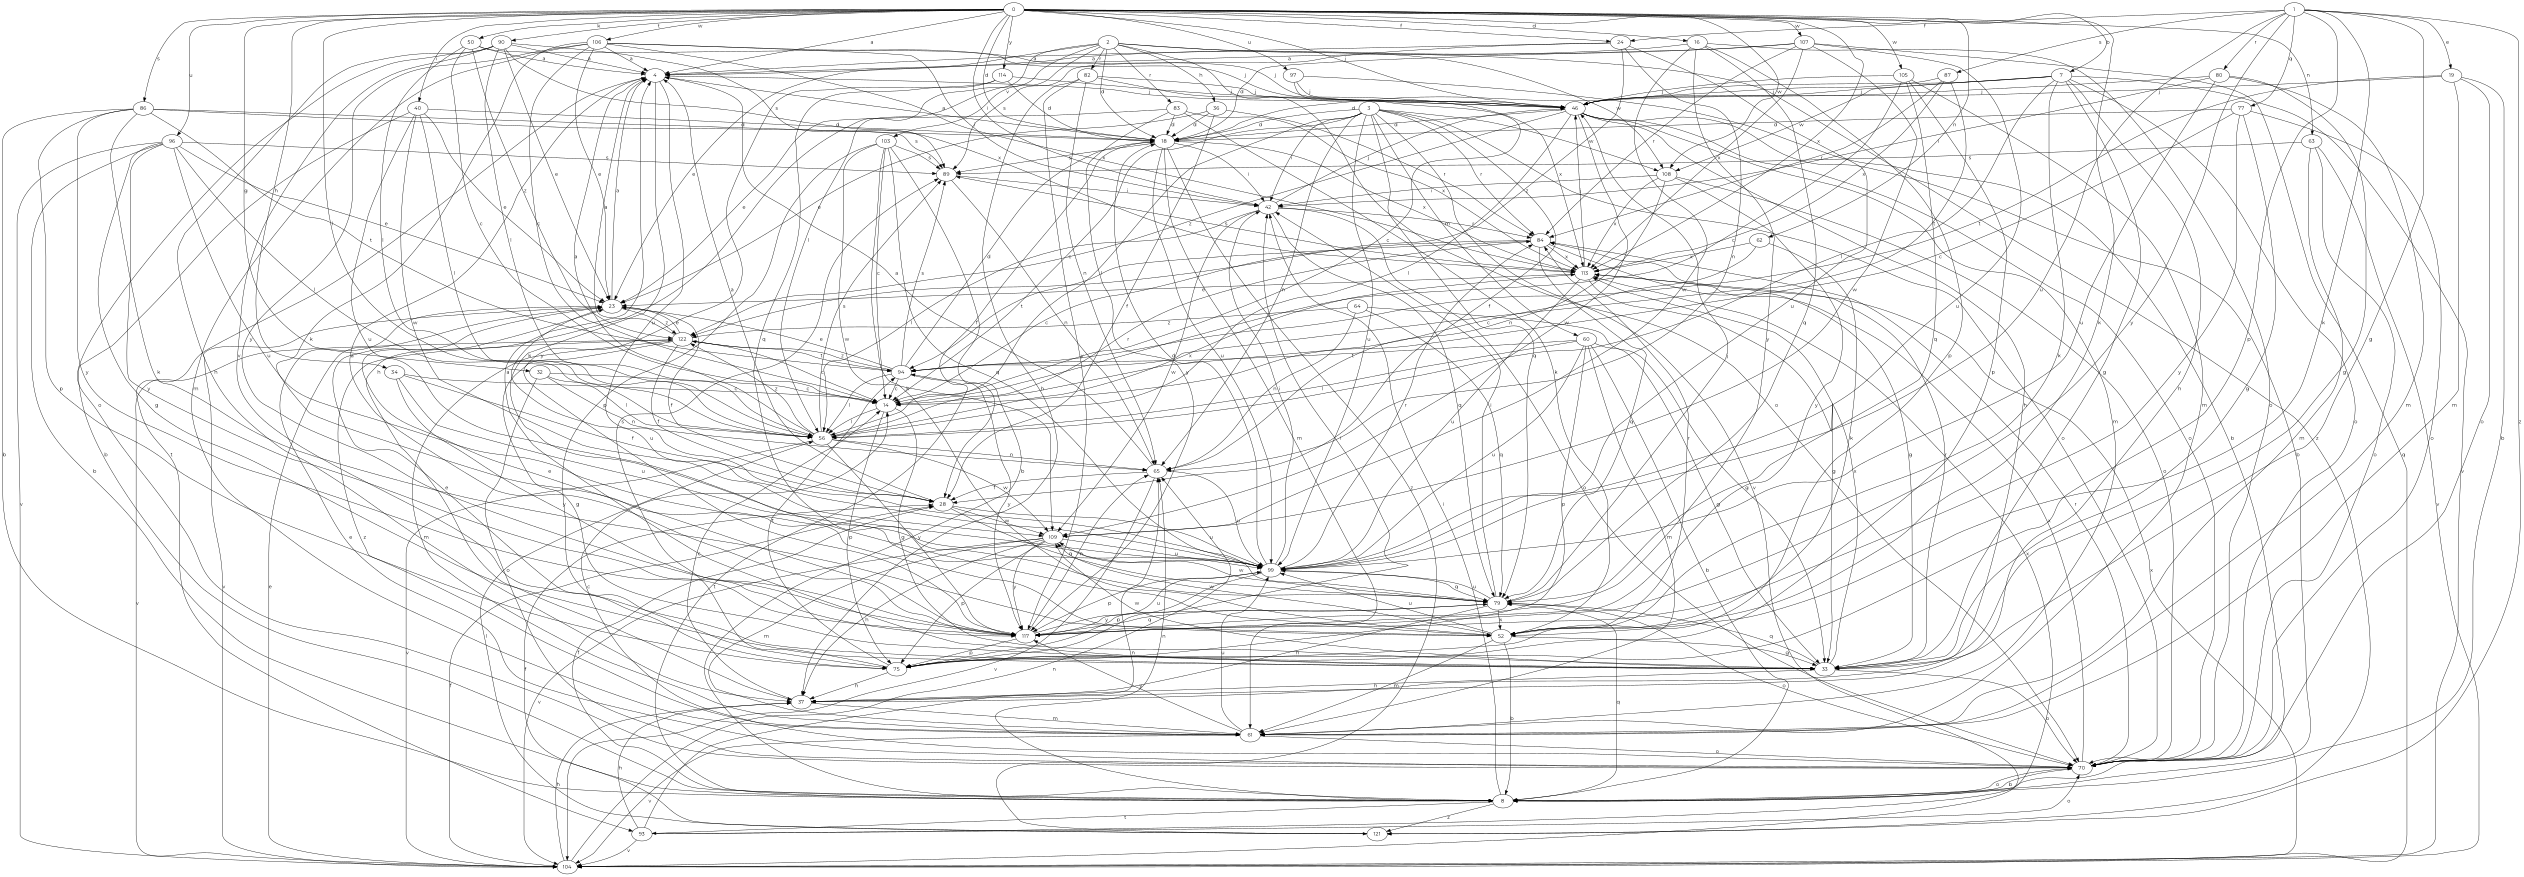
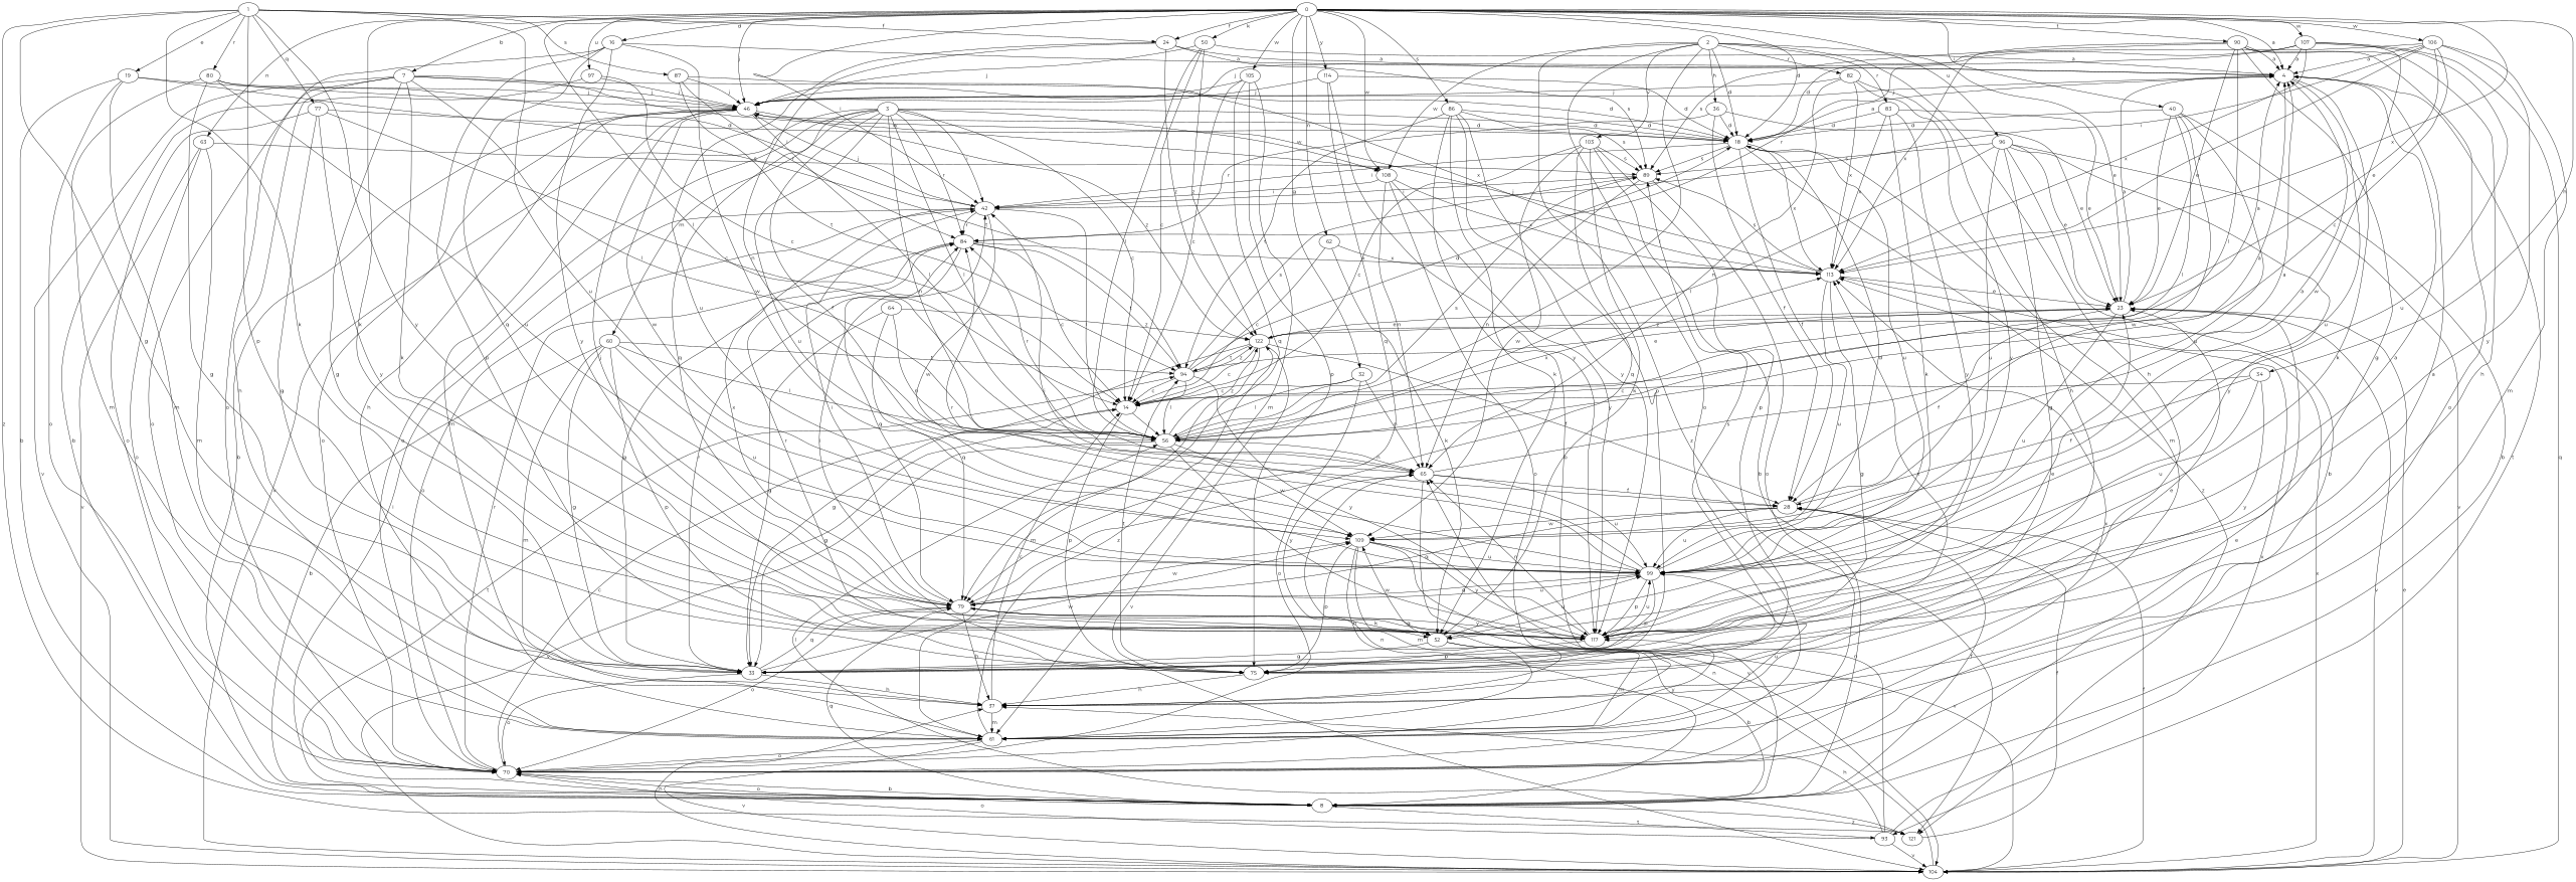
  strict digraph {
    fontname=Montserrat
    node [fontname=Montserrat]
    edge [fontname=Montserrat]
    0
    4
    7
    16
    18
    24
    32
    34
    40
    42
    46
    50
    52
    56
    62
    63
    86
    90
    96
    97
    105
    106
    107
    108
    113
    114
    99
    93
    33
    37
    70
    104
    75
    117
    79
    109
    121
    28
    61
    89
    65
    122
    14
    23
    8
    84
    94
    1
    19
    77
    80
    87
    2
    36
    82
    83
    103
    3
    60
    64
    0 -> 4 [label=a]
    0 -> 7 [label=b]
    0 -> 16 [label=d]
    0 -> 18 [label=d]
    0 -> 24 [label=f]
    0 -> 32 [label=g]
    0 -> 34 [label=h]
    0 -> 40 [label=i]
    0 -> 42 [label=i]
    0 -> 46 [label=j]
    0 -> 50 [label=k]
    0 -> 52 [label=k]
    0 -> 56 [label=l]
    0 -> 62 [label=n]
    0 -> 63 [label=n]
    0 -> 86 [label=s]
    0 -> 90 [label=t]
    0 -> 96 [label=u]
    0 -> 97 [label=u]
    0 -> 105 [label=w]
    0 -> 106 [label=w]
    0 -> 107 [label=w]
    0 -> 108 [label=w]
    0 -> 113 [label=x]
    0 -> 114 [label=y]
    4 -> 46 [label=j]
    4 -> 52 [label=k]
    4 -> 99 [label=u]
    4 -> 93 [label=t]
    7 -> 18 [label=d]
    7 -> 46 [label=j]
    7 -> 52 [label=k]
    7 -> 56 [label=l]
    7 -> 108 [label=w]
    7 -> 33 [label=g]
    7 -> 37 [label=h]
    7 -> 70 [label=o]
    7 -> 104 [label=v]
    16 -> 4 [label=a]
    16 -> 70 [label=o]
    16 -> 75 [label=p]
    16 -> 117 [label=y]
    16 -> 79 [label=q]
    16 -> 109 [label=w]
    18 -> 4 [label=a]
    18 -> 42 [label=i]
    18 -> 113 [label=x]
    18 -> 99 [label=u]
    18 -> 121 [label=z]
    18 -> 28 [label=f]
    18 -> 61 [label=m]
    18 -> 89 [label=s]
    24 -> 4 [label=a]
    24 -> 99 [label=u]
    24 -> 89 [label=s]
    24 -> 65 [label=n]
    24 -> 122 [label=z]
    32 -> 56 [label=l]
    32 -> 70 [label=o]
    32 -> 65 [label=n]
    32 -> 14 [label=c]
    34 -> 99 [label=u]
    34 -> 117 [label=y]
    34 -> 28 [label=f]
    34 -> 14 [label=c]
    40 -> 18 [label=d]
    40 -> 56 [label=l]
    40 -> 99 [label=u]
    40 -> 109 [label=w]
    40 -> 23 [label=e]
    40 -> 8 [label=b]
    42 -> 46 [label=j]
    42 -> 56 [label=l]
    42 -> 70 [label=o]
-   42 -> 79 [label=q]
+   42 -> 79 [label=x]
    42 -> 109 [label=w]
    42 -> 84 [label=r]
    46 -> 18 [label=d]
    46 -> 56 [label=l]
    46 -> 37 [label=h]
    46 -> 70 [label=o]
    46 -> 109 [label=w]
    46 -> 61 [label=m]
    46 -> 122 [label=z]
    46 -> 8 [label=b]
    50 -> 4 [label=a]
    50 -> 46 [label=j]
    50 -> 56 [label=l]
    50 -> 122 [label=z]
    50 -> 14 [label=c]
    52 -> 99 [label=u]
    52 -> 33 [label=g]
    52 -> 109 [label=w]
    52 -> 61 [label=m]
    52 -> 8 [label=b]
    52 -> 84 [label=r]
    56 -> 4 [label=a]
    56 -> 113 [label=x]
    56 -> 104 [label=v]
    56 -> 117 [label=y]
    56 -> 109 [label=w]
    56 -> 89 [label=s]
    56 -> 65 [label=n]
    56 -> 122 [label=z]
    56 -> 84 [label=r]
    62 -> 52 [label=k]
    62 -> 113 [label=x]
    62 -> 14 [label=c]
    63 -> 70 [label=o]
    63 -> 104 [label=v]
    63 -> 61 [label=m]
    63 -> 89 [label=s]
    86 -> 18 [label=d]
    86 -> 52 [label=k]
    86 -> 75 [label=p]
    86 -> 117 [label=y]
    86 -> 89 [label=s]
    86 -> 8 [label=b]
    86 -> 94 [label=t]
    90 -> 4 [label=a]
    90 -> 56 [label=l]
    90 -> 113 [label=x]
-   90 -> 33 [label=v]
+   90 -> 33 [label=g]
    90 -> 37 [label=h]
    90 -> 70 [label=o]
    90 -> 89 [label=s]
    90 -> 23 [label=e]
    96 -> 56 [label=l]
    96 -> 99 [label=u]
    96 -> 33 [label=g]
    96 -> 104 [label=v]
    96 -> 117 [label=y]
    96 -> 89 [label=s]
    96 -> 23 [label=e]
    96 -> 8 [label=b]
    97 -> 46 [label=j]
    97 -> 14 [label=c]
    97 -> 8 [label=b]
    105 -> 46 [label=j]
    105 -> 75 [label=p]
    105 -> 79 [label=q]
    105 -> 61 [label=m]
    105 -> 14 [label=c]
    106 -> 4 [label=a]
    106 -> 42 [label=i]
    106 -> 46 [label=j]
-   106 -> 52 [label=k]
    106 -> 113 [label=x]
    106 -> 117 [label=y]
    106 -> 61 [label=m]
    106 -> 14 [label=c]
    106 -> 23 [label=e]
    107 -> 4 [label=a]
    107 -> 18 [label=d]
    107 -> 113 [label=x]
    107 -> 99 [label=u]
    107 -> 104 [label=q]
    107 -> 109 [label=w]
    107 -> 84 [label=r]
    108 -> 42 [label=i]
    108 -> 113 [label=x]
    108 -> 70 [label=o]
    108 -> 117 [label=y]
    108 -> 65 [label=n]
    113 -> 46 [label=j]
    113 -> 99 [label=u]
    113 -> 33 [label=g]
    113 -> 89 [label=s]
    113 -> 23 [label=e]
    114 -> 18 [label=d]
    114 -> 46 [label=j]
    114 -> 117 [label=y]
    114 -> 79 [label=q]
    99 -> 18 [label=d]
    99 -> 42 [label=i]
    99 -> 75 [label=p]
    99 -> 117 [label=p]
    99 -> 79 [label=q]
    99 -> 84 [label=r]
    93 -> 113 [label=x]
    93 -> 37 [label=h]
    93 -> 70 [label=o]
    93 -> 104 [label=v]
    93 -> 65 [label=n]
    33 -> 4 [label=a]
    33 -> 113 [label=x]
    33 -> 37 [label=h]
    33 -> 70 [label=o]
    33 -> 79 [label=q]
    33 -> 109 [label=w]
    33 -> 84 [label=r]
    37 -> 61 [label=m]
    37 -> 14 [label=c]
    70 -> 113 [label=x]
    70 -> 14 [label=c]
    70 -> 23 [label=e]
    70 -> 8 [label=b]
    70 -> 84 [label=r]
    104 -> 113 [label=x]
    104 -> 37 [label=h]
    104 -> 28 [label=f]
    104 -> 65 [label=n]
    104 -> 23 [label=e]
    75 -> 42 [label=i]
    75 -> 37 [label=h]
    75 -> 89 [label=s]
    75 -> 23 [label=e]
    75 -> 94 [label=t]
    117 -> 4 [label=a]
    117 -> 99 [label=u]
    117 -> 75 [label=p]
    117 -> 79 [label=q]
    117 -> 65 [label=n]
    117 -> 23 [label=e]
    79 -> 42 [label=i]
    79 -> 46 [label=j]
    79 -> 52 [label=k]
    79 -> 99 [label=u]
    79 -> 37 [label=h]
    79 -> 70 [label=o]
    79 -> 117 [label=y]
    79 -> 109 [label=w]
    109 -> 99 [label=u]
    109 -> 37 [label=h]
    109 -> 104 [label=v]
    109 -> 75 [label=p]
    109 -> 117 [label=y]
    109 -> 61 [label=m]
    121 -> 56 [label=l]
    121 -> 28 [label=f]
    28 -> 4 [label=a]
    28 -> 99 [label=u]
    28 -> 79 [label=q]
    28 -> 109 [label=w]
    61 -> 99 [label=u]
    61 -> 70 [label=o]
    61 -> 104 [label=v]
    61 -> 117 [label=y]
    61 -> 122 [label=z]
    89 -> 42 [label=i]
+   89 -> 70 [label=o]
    89 -> 65 [label=n]
    65 -> 4 [label=a]
    65 -> 99 [label=u]
    65 -> 104 [label=v]
    65 -> 28 [label=f]
    122 -> 4 [label=a]
    122 -> 33 [label=g]
    122 -> 104 [label=v]
    122 -> 28 [label=f]
    122 -> 61 [label=m]
    122 -> 14 [label=c]
    122 -> 23 [label=e]
    122 -> 94 [label=t]
    14 -> 56 [label=l]
    14 -> 33 [label=g]
    14 -> 75 [label=p]
    23 -> 4 [label=a]
    23 -> 99 [label=u]
    23 -> 104 [label=v]
    23 -> 28 [label=f]
    23 -> 122 [label=z]
    8 -> 42 [label=i]
    8 -> 93 [label=t]
    8 -> 70 [label=o]
    8 -> 79 [label=q]
    8 -> 121 [label=z]
    8 -> 28 [label=f]
    8 -> 65 [label=n]
    8 -> 94 [label=t]
    84 -> 113 [label=x]
    84 -> 33 [label=g]
    84 -> 79 [label=q]
    84 -> 14 [label=c]
    84 -> 94 [label=t]
    94 -> 18 [label=d]
    94 -> 56 [label=l]
    94 -> 117 [label=y]
    94 -> 89 [label=s]
    94 -> 122 [label=z]
    94 -> 14 [label=c]
    94 -> 23 [label=e]
    1 -> 24 [label=f]
    1 -> 52 [label=k]
    1 -> 99 [label=u]
    1 -> 33 [label=g]
    1 -> 75 [label=p]
    1 -> 117 [label=y]
    1 -> 121 [label=z]
    1 -> 19 [label=e]
    1 -> 77 [label=q]
    1 -> 80 [label=r]
    1 -> 87 [label=s]
    19 -> 46 [label=j]
    19 -> 70 [label=o]
    19 -> 61 [label=m]
    19 -> 8 [label=b]
    19 -> 94 [label=t]
    77 -> 18 [label=d]
    77 -> 33 [label=g]
    77 -> 70 [label=o]
    77 -> 117 [label=y]
    77 -> 14 [label=c]
    80 -> 42 [label=i]
    80 -> 46 [label=j]
    80 -> 99 [label=u]
    80 -> 33 [label=g]
    80 -> 61 [label=m]
    87 -> 46 [label=j]
    87 -> 113 [label=x]
    87 -> 84 [label=r]
    87 -> 94 [label=t]
    2 -> 18 [label=d]
    2 -> 56 [label=l]
    2 -> 108 [label=w]
    2 -> 37 [label=h]
    2 -> 70 [label=o]
    2 -> 121 [label=z]
    2 -> 23 [label=e]
    2 -> 36 [label=h]
    2 -> 82 [label=r]
    2 -> 83 [label=r]
    2 -> 103 [label=v]
    36 -> 18 [label=d]
    36 -> 28 [label=f]
    36 -> 23 [label=e]
    36 -> 84 [label=r]
    82 -> 46 [label=j]
    82 -> 113 [label=x]
    82 -> 37 [label=h]
    82 -> 117 [label=y]
    82 -> 65 [label=n]
    83 -> 18 [label=d]
    83 -> 52 [label=k]
    83 -> 113 [label=x]
    83 -> 117 [label=y]
    83 -> 23 [label=e]
    103 -> 52 [label=k]
    103 -> 75 [label=p]
    103 -> 79 [label=q]
    103 -> 109 [label=w]
    103 -> 89 [label=s]
    103 -> 14 [label=c]
    103 -> 8 [label=b]
    3 -> 18 [label=d]
    3 -> 42 [label=i]
    3 -> 56 [label=l]
    3 -> 108 [label=w]
    3 -> 99 [label=u]
    3 -> 70 [label=o]
    3 -> 104 [label=v]
    3 -> 79 [label=q]
    3 -> 28 [label=f]
    3 -> 65 [label=n]
    3 -> 14 [label=c]
    3 -> 84 [label=r]
    3 -> 60 [label=m]
    60 -> 56 [label=l]
    60 -> 99 [label=u]
    60 -> 33 [label=g]
    60 -> 75 [label=p]
    60 -> 61 [label=m]
    60 -> 8 [label=b]
    60 -> 94 [label=t]
    64 -> 33 [label=g]
    64 -> 79 [label=q]
    64 -> 65 [label=n]
    64 -> 122 [label=z]
  }
